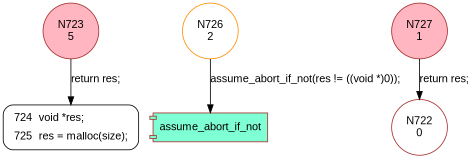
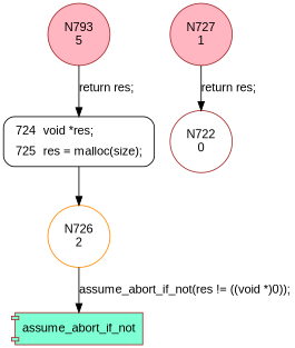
  digraph {
    fontname="Liberation Sans"
    node [color=brown fillcolor=white fontname="Liberation Sans" shape=circle style=filled]
    edge [fontname="Liberation Sans"]
-   n1 [fillcolor=lightpink label="N723\n5"]
+   n1 [fillcolor=lightpink label="N793\n5"]
    n2 [label=<<table border="0" cellborder="0" cellpadding="3" bgcolor="white"><tr><td align="right">724</td><td align="left">void *res;</td></tr><tr><td align="right">725</td><td align="left">res = malloc(size);</td></tr></table>> penwidth=1 shape=Mrecord style="filled,bold" color=""]
    n3 [color=darkorange label="N726\n2"]
    n4 [fillcolor=aquamarine label=assume_abort_if_not shape=component]
    n5 [fillcolor=lightpink label="N727\n1"]
    n6 [label="N722\n0"]
    n1 -> n2 [label="return res;"]
+   n2 -> n3
    n3 -> n4 [label="assume_abort_if_not(res != ((void *)0));"]
    n5 -> n6 [label="return res;"]
  }
